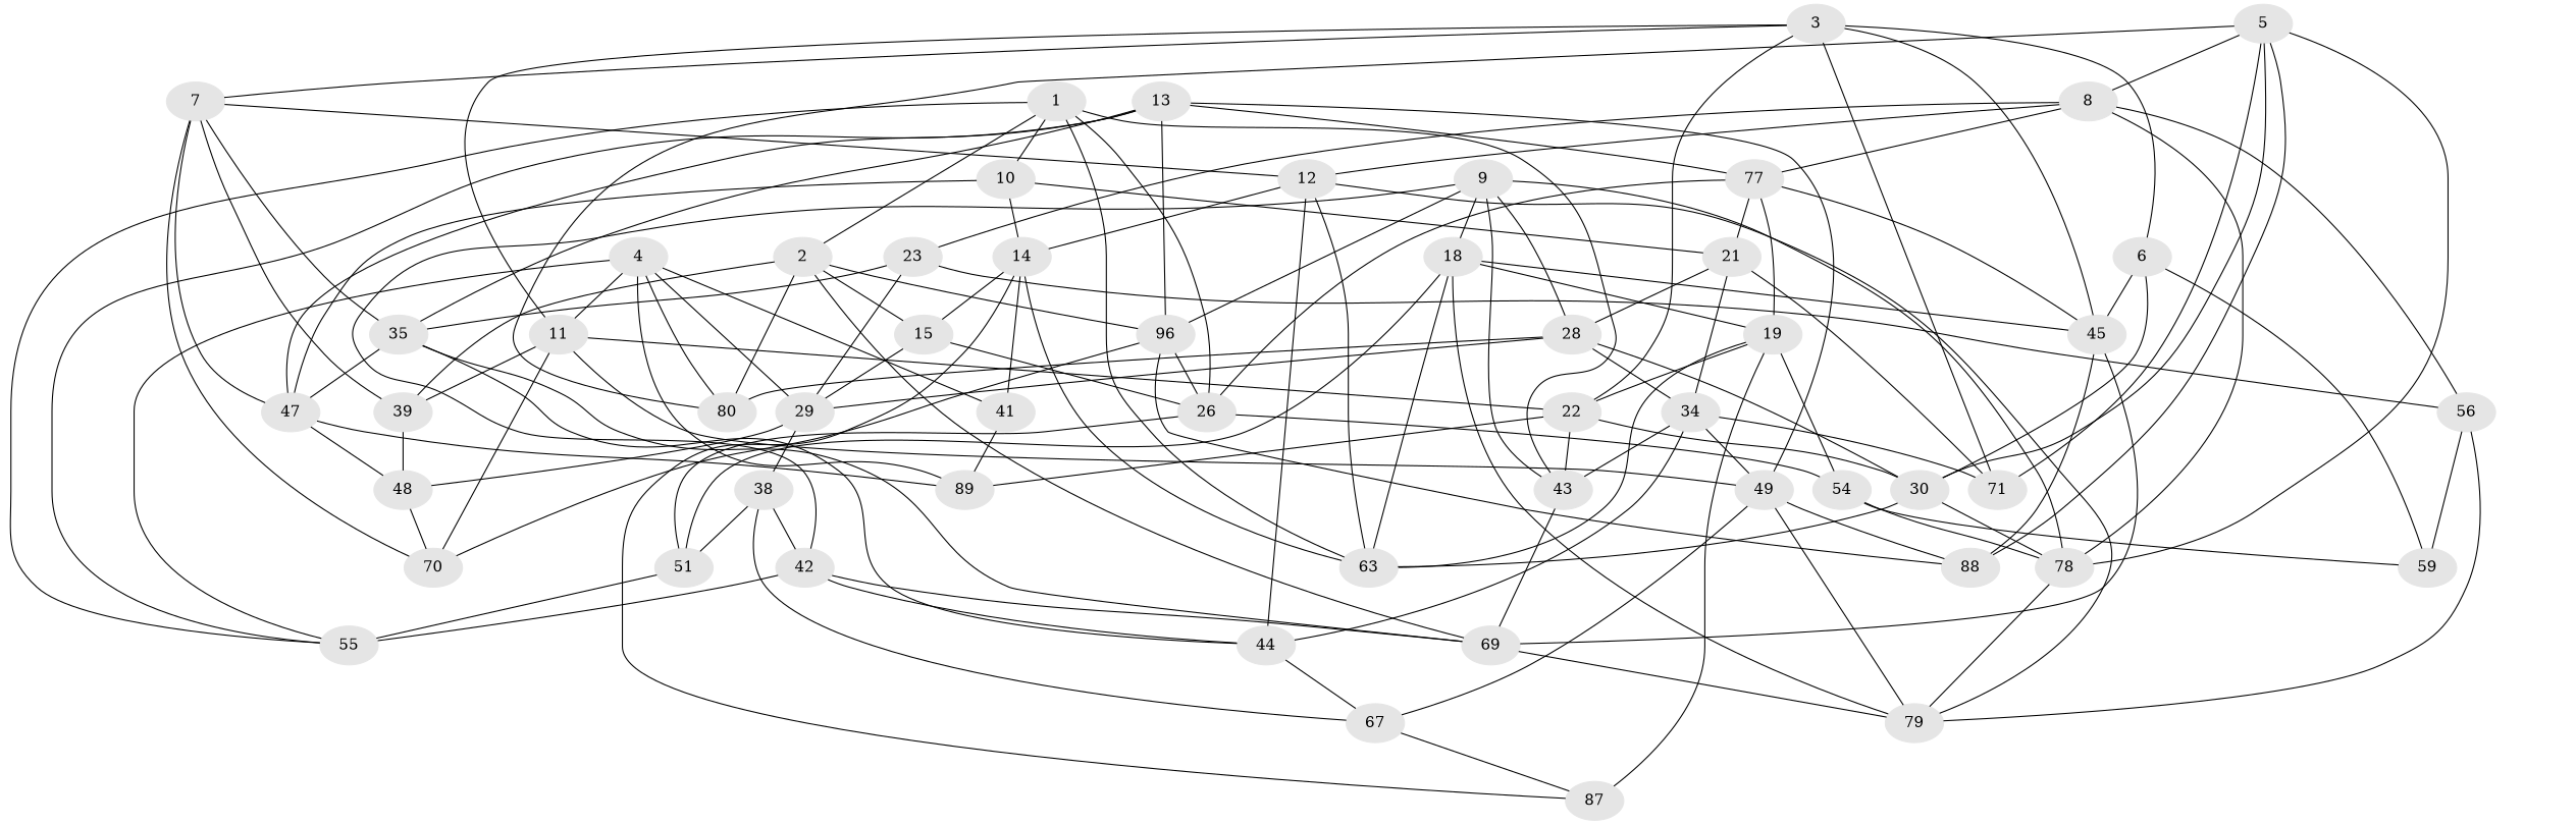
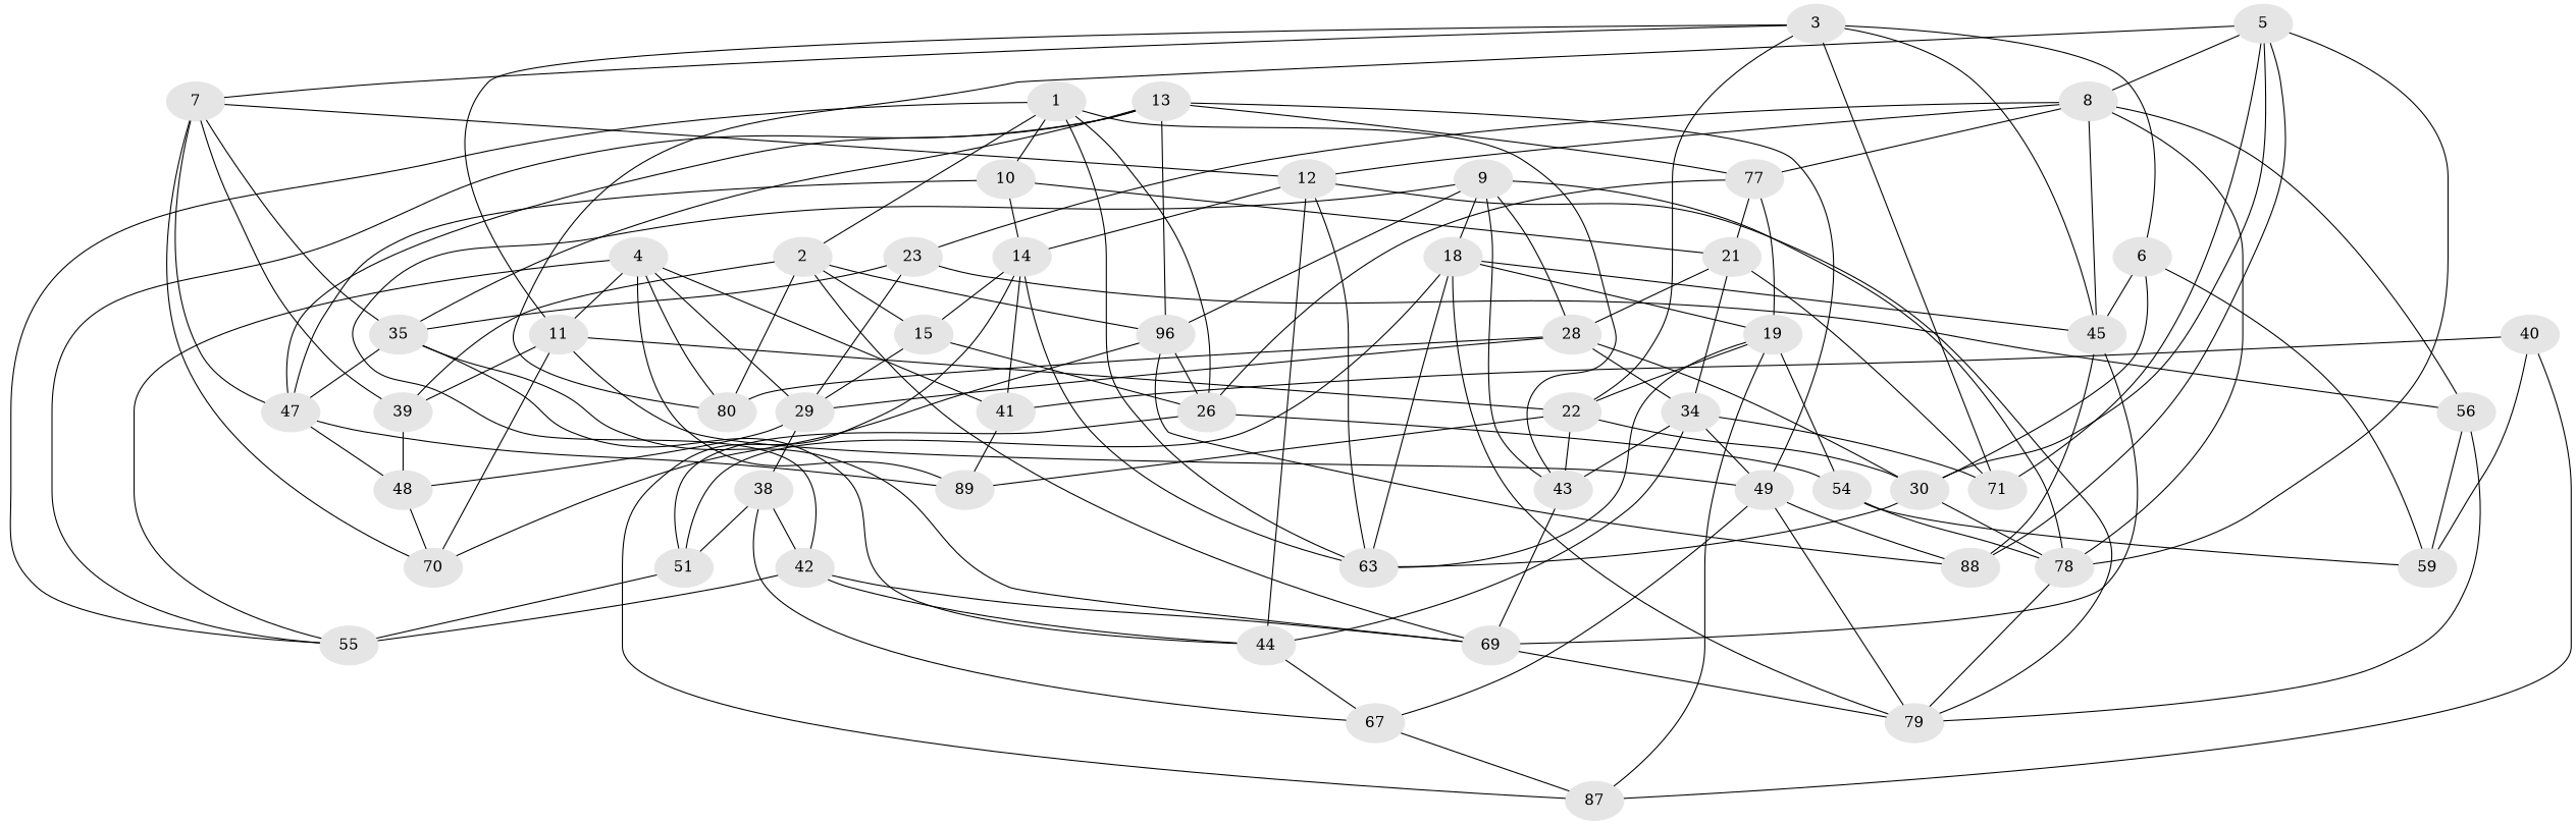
  graph {
    node [color=gray90 style=filled]
    1 [super="+53"]
    2 [super="+50"]
    10
    26 [super="+74"]
    43
    55 [super="+60"]
    63 [super="+65"]
    15
    n9 [label=96 super="+32"]
    39
    69 [super="+81"]
    80
    47 [super="+66"]
    14 [super="+25"]
    21 [super="+77"]
    51
    54
    29 [super="+68"]
    88
    70
    48
    79 [super="+86"]
    3 [super="+52"]
    6
    7 [super="+75"]
    11 [super="+20"]
    22 [super="+64"]
    45 [super="+58"]
    71
    30 [super="+73"]
    59
    12 [super="+33"]
    35 [super="+37"]
    49 [super="+76"]
    89
    4 [super="+31"]
    41
    38
    5 [super="+24"]
    8 [super="+61"]
    78 [super="+83"]
    n42 [label=77 super="+82"]
    23
    56
    44 [super="+46"]
    19 [super="+57"]
    9 [super="+84"]
    18 [super="+62"]
    28 [super="+85"]
    42 [super="+72"]
    34 [super="+36"]
    87
    67
    13 [super="+27"]
+   40
    1 -- 2
    1 -- 10
    1 -- 26
    1 -- 43
    1 -- 55
    1 -- 63
    2 -- 15
    2 -- n9
    2 -- 39
    2 -- 69
    2 -- 80
    10 -- 47
    10 -- 14
    10 -- 21
    26 -- 51
    26 -- 54
    43 -- 69
    15 -- 26
    15 -- 29
    n9 -- 26
    n9 -- 88
    n9 -- 70
    39 -- 48
    69 -- 79
    47 -- 48
    47 -- 89
    14 -- 63
    14 -- 15
    14 -- 41
    14 -- 87
    21 -- 71
    21 -- 28
    21 -- 34
    51 -- 55
    54 -- 59
    54 -- 78
    29 -- 48
    29 -- 38
    48 -- 70
    3 -- 6
    3 -- 7
    3 -- 11
    3 -- 22
    3 -- 45
    3 -- 71
    6 -- 45
    6 -- 30
    6 -- 59
    7 -- 39
    7 -- 47
    7 -- 70
    7 -- 12
    7 -- 35
    11 -- 39
    11 -- 70
    11 -- 22
    11 -- 49
    22 -- 43
    22 -- 30
    22 -- 89
    45 -- 69
    45 -- 88
    30 -- 63
    30 -- 78
    12 -- 63
    12 -- 14
    12 -- 79
    12 -- 44
    35 -- 69
    35 -- 47
    35 -- 44
    49 -- 88
    49 -- 79
    49 -- 67
    4 -- 55
    4 -- 80
    4 -- 29
    4 -- 11
    4 -- 89
    4 -- 41
    41 -- 89
    38 -- 51
    38 -- 42
    38 -- 67
    5 -- 80
    5 -- 88
    5 -- 71
    5 -- 30
    5 -- 8
    5 -- 78
    8 -- 12
    8 -- 78
    8 -- n42
    8 -- 23
    8 -- 56
    78 -- 79
    n42 -- 26
    n42 -- 21
-   n42 -- 45
+   8 -- 45
    n42 -- 19
    23 -- 29
    23 -- 35
    23 -- 56
    56 -- 79
    56 -- 59
    44 -- 67
    19 -- 63
    19 -- 54
    19 -- 22
    19 -- 87
    9 -- 43
    9 -- n9
    9 -- 78
    9 -- 18
    9 -- 28
    9 -- 42
    18 -- 63
    18 -- 51
    18 -- 79
    18 -- 45
    18 -- 19
    28 -- 80
    28 -- 29
    28 -- 30
    28 -- 34
    42 -- 55 [weight=2]
    42 -- 69
    42 -- 44
    34 -- 43
    34 -- 71
    34 -- 49
    34 -- 44
    67 -- 87
    13 -- 55
    13 -- n9
    13 -- 47
    13 -- 35
    13 -- 49
    13 -- n42
+   40 -- 59
+   40 -- 41
+   40 -- 87
  }
